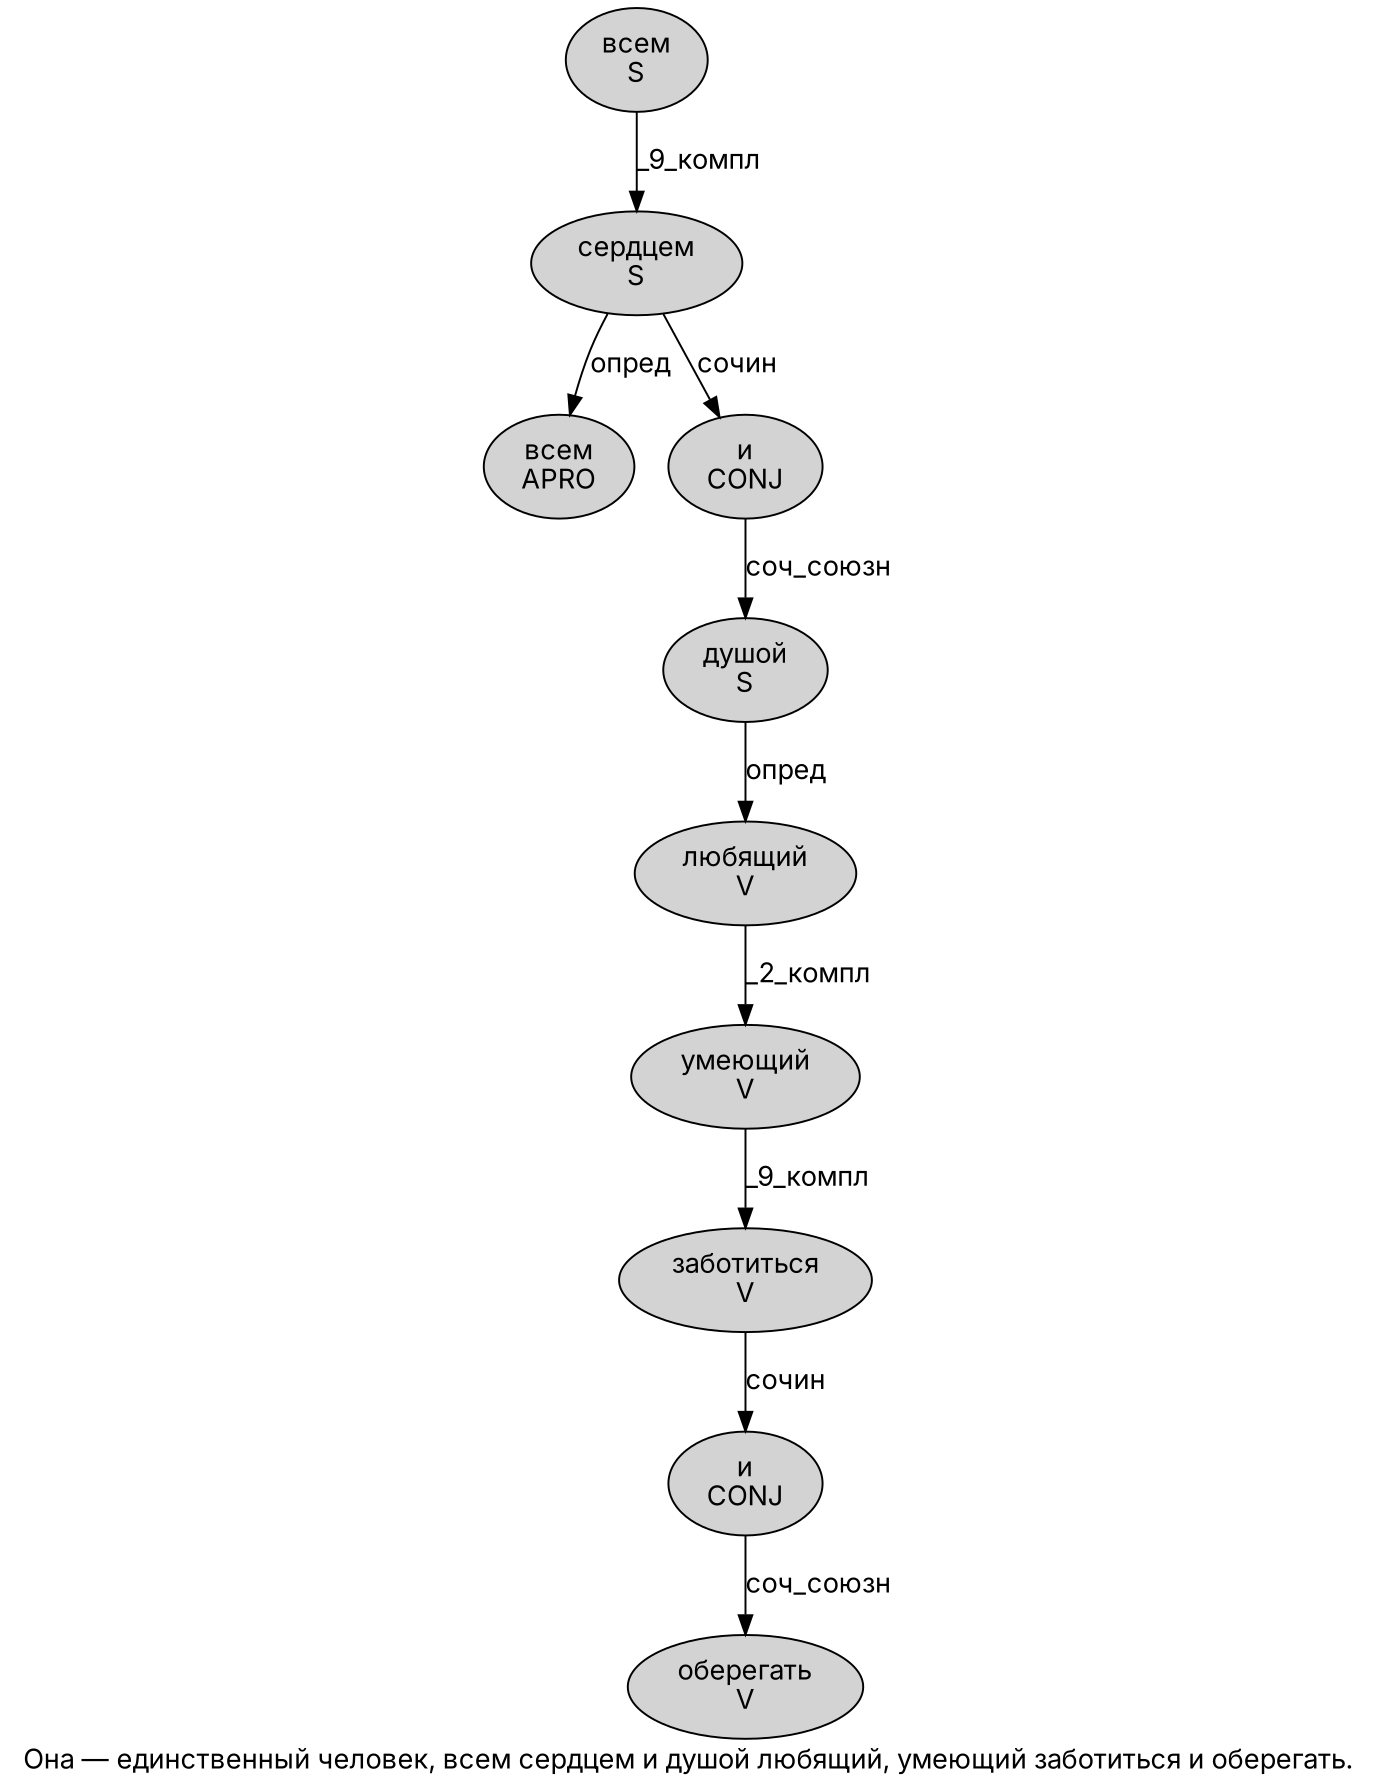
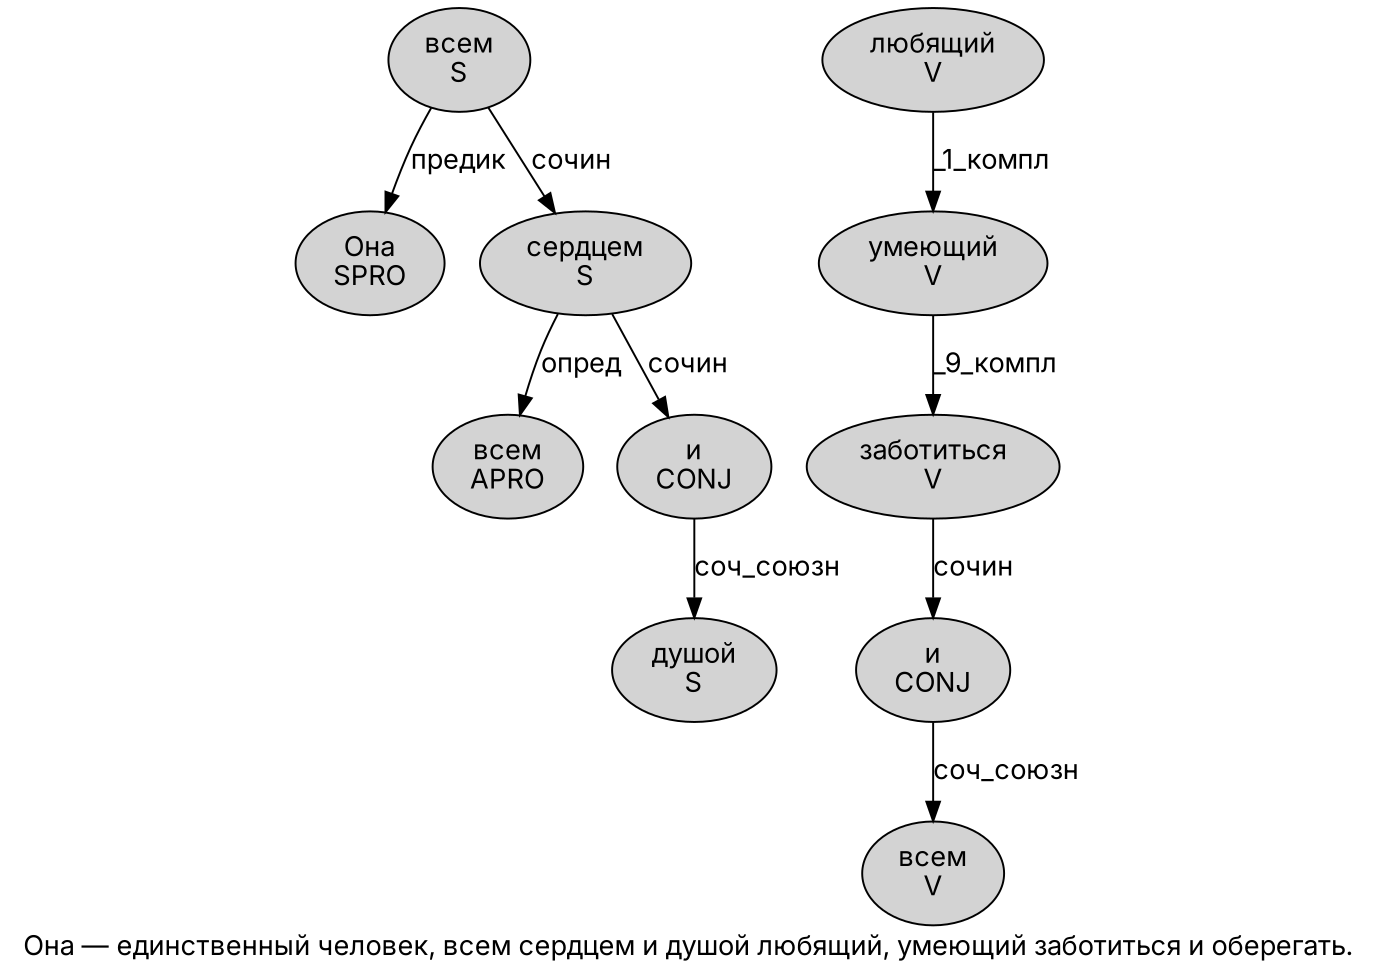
  digraph {
    fontname=Inter
    label="Она — единственный человек, всем сердцем и душой любящий, умеющий заботиться и оберегать."
    node [fillcolor=lightgray fontname=Inter penwidth=1 shape=ellipse style=filled]
    edge [fontname=Inter]
+   n1 [label="Она\nSPRO"]
    n2 [label="всем\nS"]
    n3 [label="сердцем\nS"]
    n4 [label="всем\nAPRO"]
    n5 [label="и\nCONJ"]
    n6 [label="душой\nS"]
    n7 [label="любящий\nV"]
    n8 [label="умеющий\nV"]
    n9 [label="заботиться\nV"]
    n10 [label="и\nCONJ"]
-   n11 [label="оберегать\nV"]
-   n2 -> n3 [label="_9_компл"]
+   n11 [label="всем\nV"]
+   n2 -> n1 [label="предик"]
+   n2 -> n3 [label="сочин"]
    n3 -> n4 [label="опред"]
    n3 -> n5 [label="сочин"]
    n5 -> n6 [label="соч_союзн"]
-   n6 -> n7 [label="опред"]
-   n7 -> n8 [label="_2_компл"]
+   n7 -> n8 [label="_1_компл"]
    n8 -> n9 [label="_9_компл"]
    n9 -> n10 [label="сочин"]
    n10 -> n11 [label="соч_союзн"]
  }
